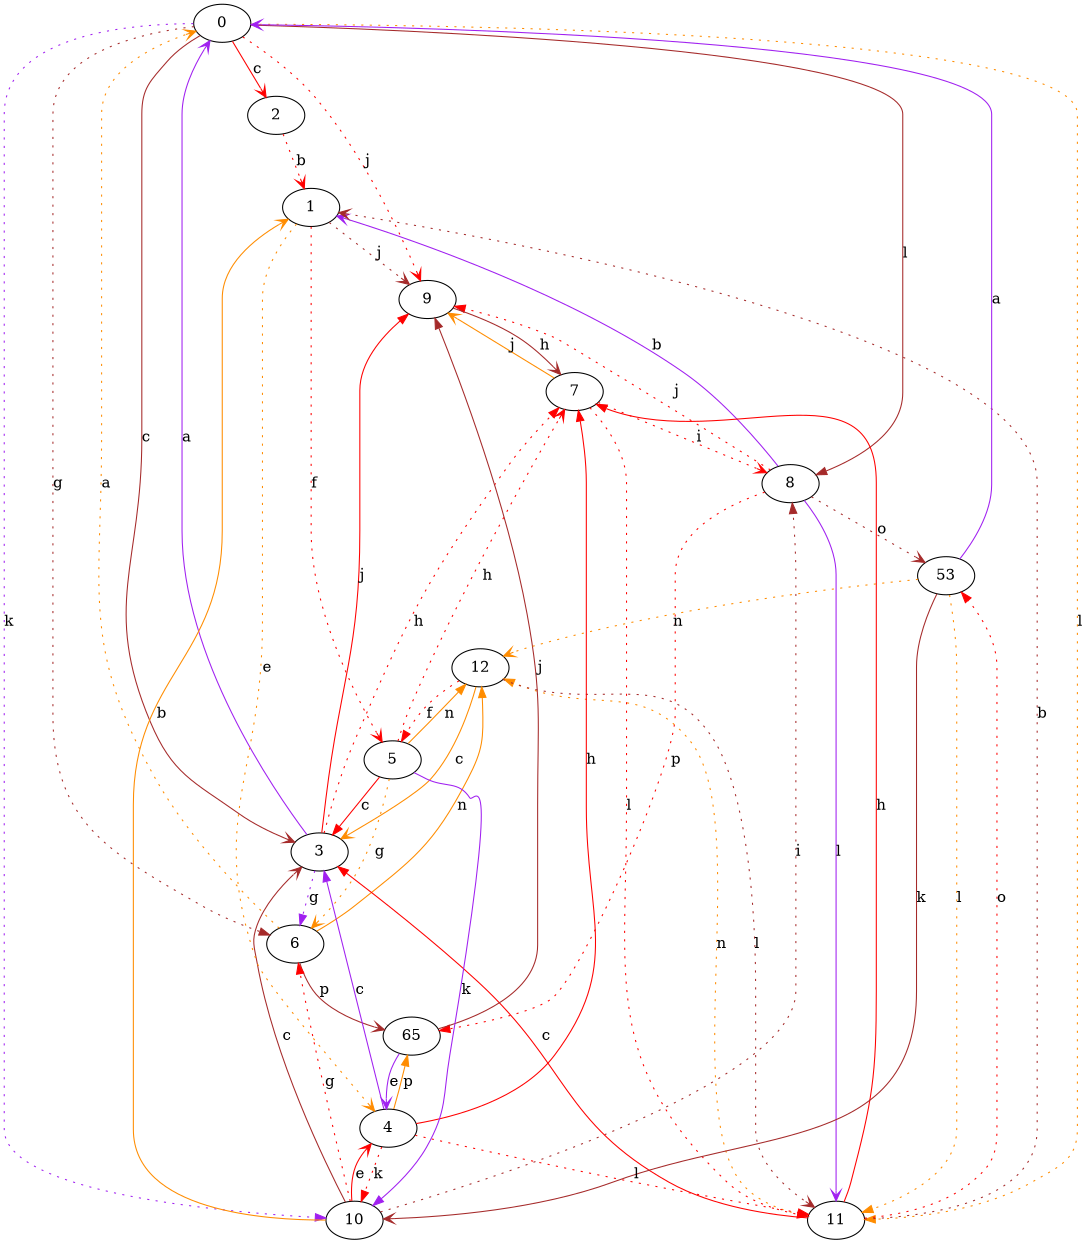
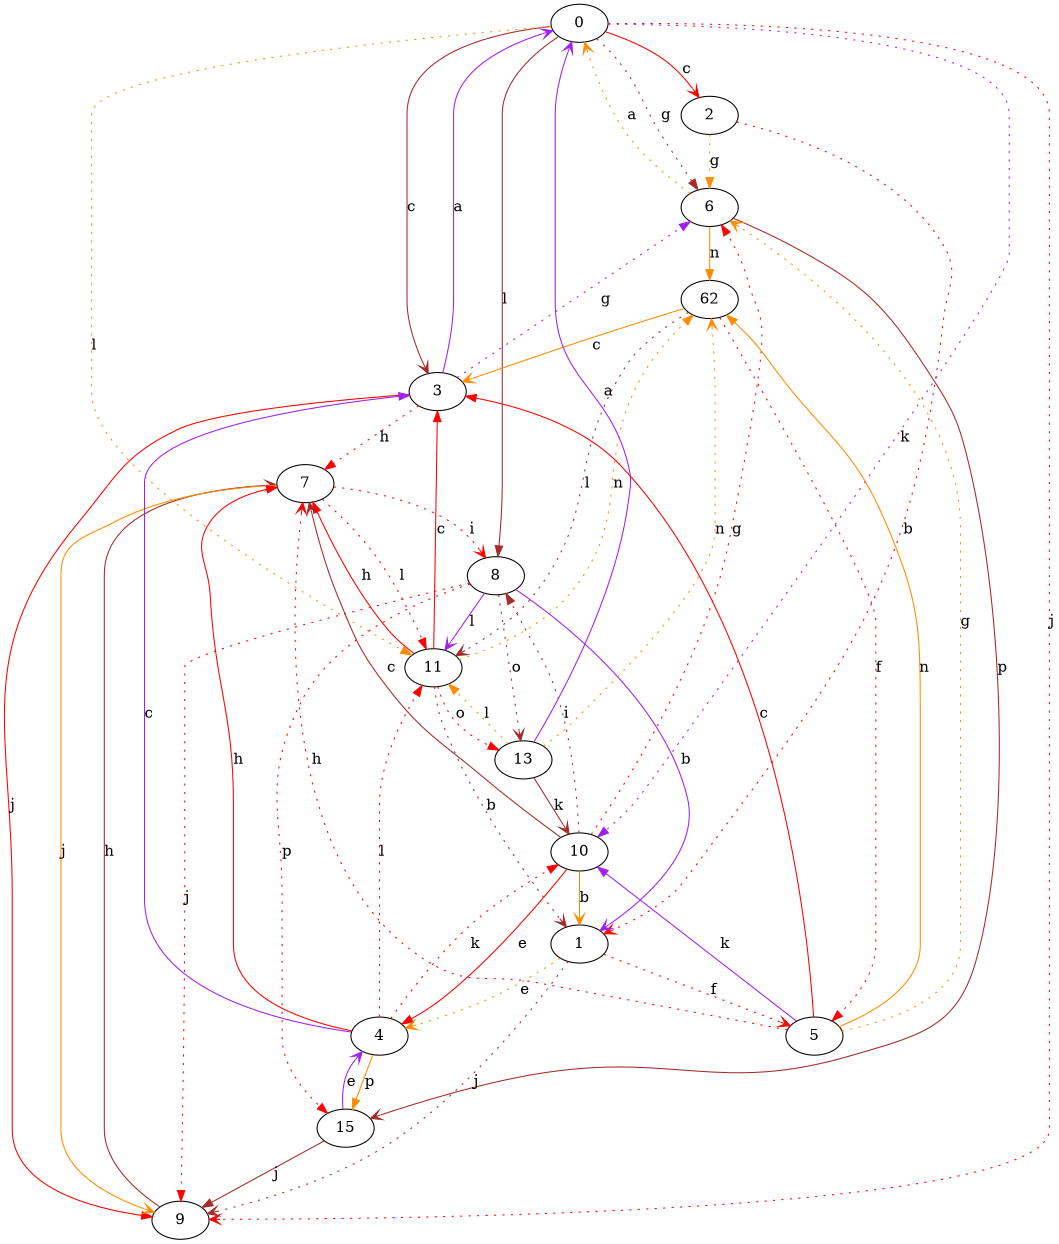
  strict digraph {
    edge [arrowhead=normal color=red style=dotted]
    0
    2
    3
    6
    8
    9
    10
    11
    1
    7
-   15 [label=65]
-   12
-   13 [label=53]
+   15
+   12 [label=62]
+   13
    4
    5
    0 -> 2 [arrowhead=vee label=c style=solid]
    0 -> 3 [arrowhead=vee color=brown label=c style=solid]
    0 -> 6 [color=brown label=g]
    0 -> 8 [color=brown label=l style=solid]
    0 -> 9 [arrowhead=vee label=j]
    0 -> 10 [color=purple label=k]
    0 -> 11 [color=darkorange label=l]
+   2 -> 6 [color=darkorange label=g]
    2 -> 1 [arrowhead=vee label=b]
    3 -> 0 [arrowhead=vee color=purple label=a style=solid]
    3 -> 6 [color=purple label=g]
    3 -> 9 [label=j style=solid]
    3 -> 7 [label=h]
    6 -> 0 [arrowhead=vee color=darkorange label=a]
    6 -> 15 [arrowhead=vee color=brown label=p style=solid]
    6 -> 12 [color=darkorange label=n style=solid]
    8 -> 9 [label=j]
    8 -> 11 [arrowhead=vee color=purple label=l style=solid]
    8 -> 1 [arrowhead=vee color=purple label=b style=solid]
    8 -> 15 [label=p]
    8 -> 13 [arrowhead=vee color=brown label=o]
    9 -> 7 [arrowhead=vee color=brown label=h style=solid]
-   10 -> 3 [arrowhead=vee color=brown label=c style=solid]
+   10 -> 7 [arrowhead=vee color=brown label=c style=solid]
    10 -> 6 [label=g]
    10 -> 8 [color=brown label=i]
    10 -> 1 [arrowhead=vee color=darkorange label=b style=solid]
-   10 -> 4 [arrowhead=vee label=e style=solid]
+   10 -> 4 [label=e style=solid]
    11 -> 3 [label=c style=solid]
    11 -> 1 [arrowhead=vee color=brown label=b]
    11 -> 7 [label=h style=solid]
    11 -> 12 [color=darkorange label=n]
    11 -> 13 [label=o]
    1 -> 9 [arrowhead=vee color=brown label=j]
    1 -> 4 [arrowhead=vee color=darkorange label=e]
    1 -> 5 [arrowhead=vee label=f]
    7 -> 8 [arrowhead=vee label=i]
    7 -> 9 [arrowhead=vee color=darkorange label=j style=solid]
    7 -> 11 [label=l]
    15 -> 9 [color=brown label=j style=solid]
    15 -> 4 [arrowhead=vee color=purple label=e style=solid]
    12 -> 3 [arrowhead=vee color=darkorange label=c style=solid]
    12 -> 11 [arrowhead=vee color=brown label=l]
    12 -> 5 [label=f]
    13 -> 0 [arrowhead=vee color=purple label=a style=solid]
    13 -> 10 [arrowhead=vee color=brown label=k style=solid]
    13 -> 11 [color=darkorange label=l]
    13 -> 12 [arrowhead=vee color=darkorange label=n]
    4 -> 3 [color=purple label=c style=solid]
    4 -> 10 [label=k]
    4 -> 11 [label=l]
    4 -> 7 [label=h style=solid]
    4 -> 15 [color=darkorange label=p style=solid]
    5 -> 3 [label=c style=solid]
    5 -> 6 [arrowhead=vee color=darkorange label=g]
    5 -> 10 [color=purple label=k style=solid]
    5 -> 7 [arrowhead=vee label=h]
    5 -> 12 [color=darkorange label=n style=solid]
  }
